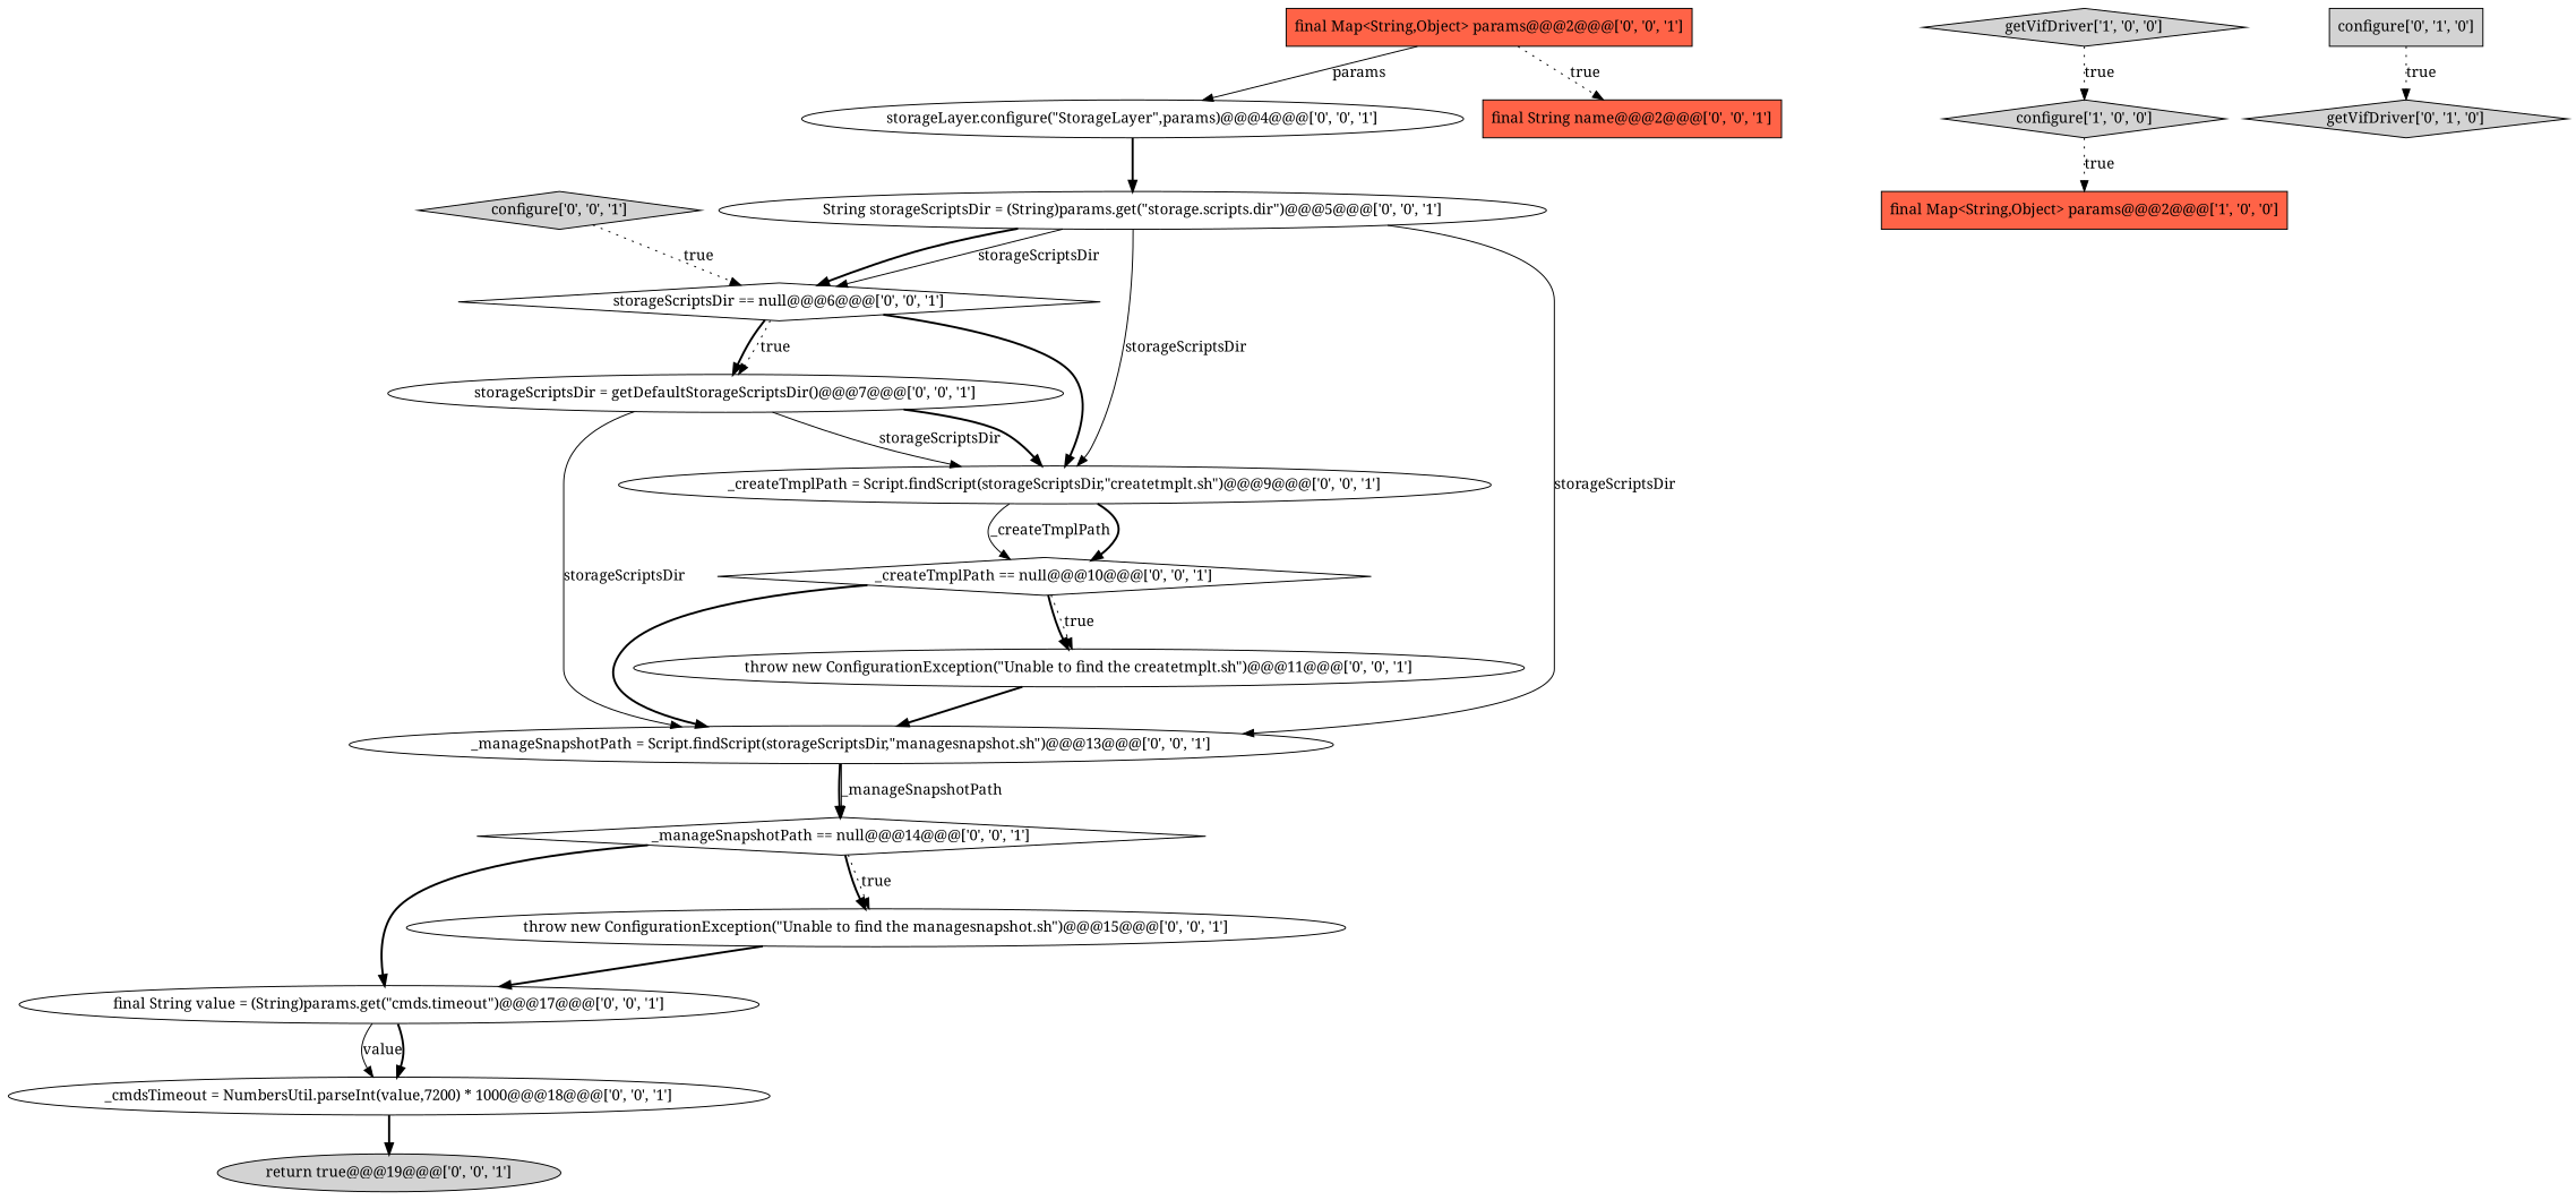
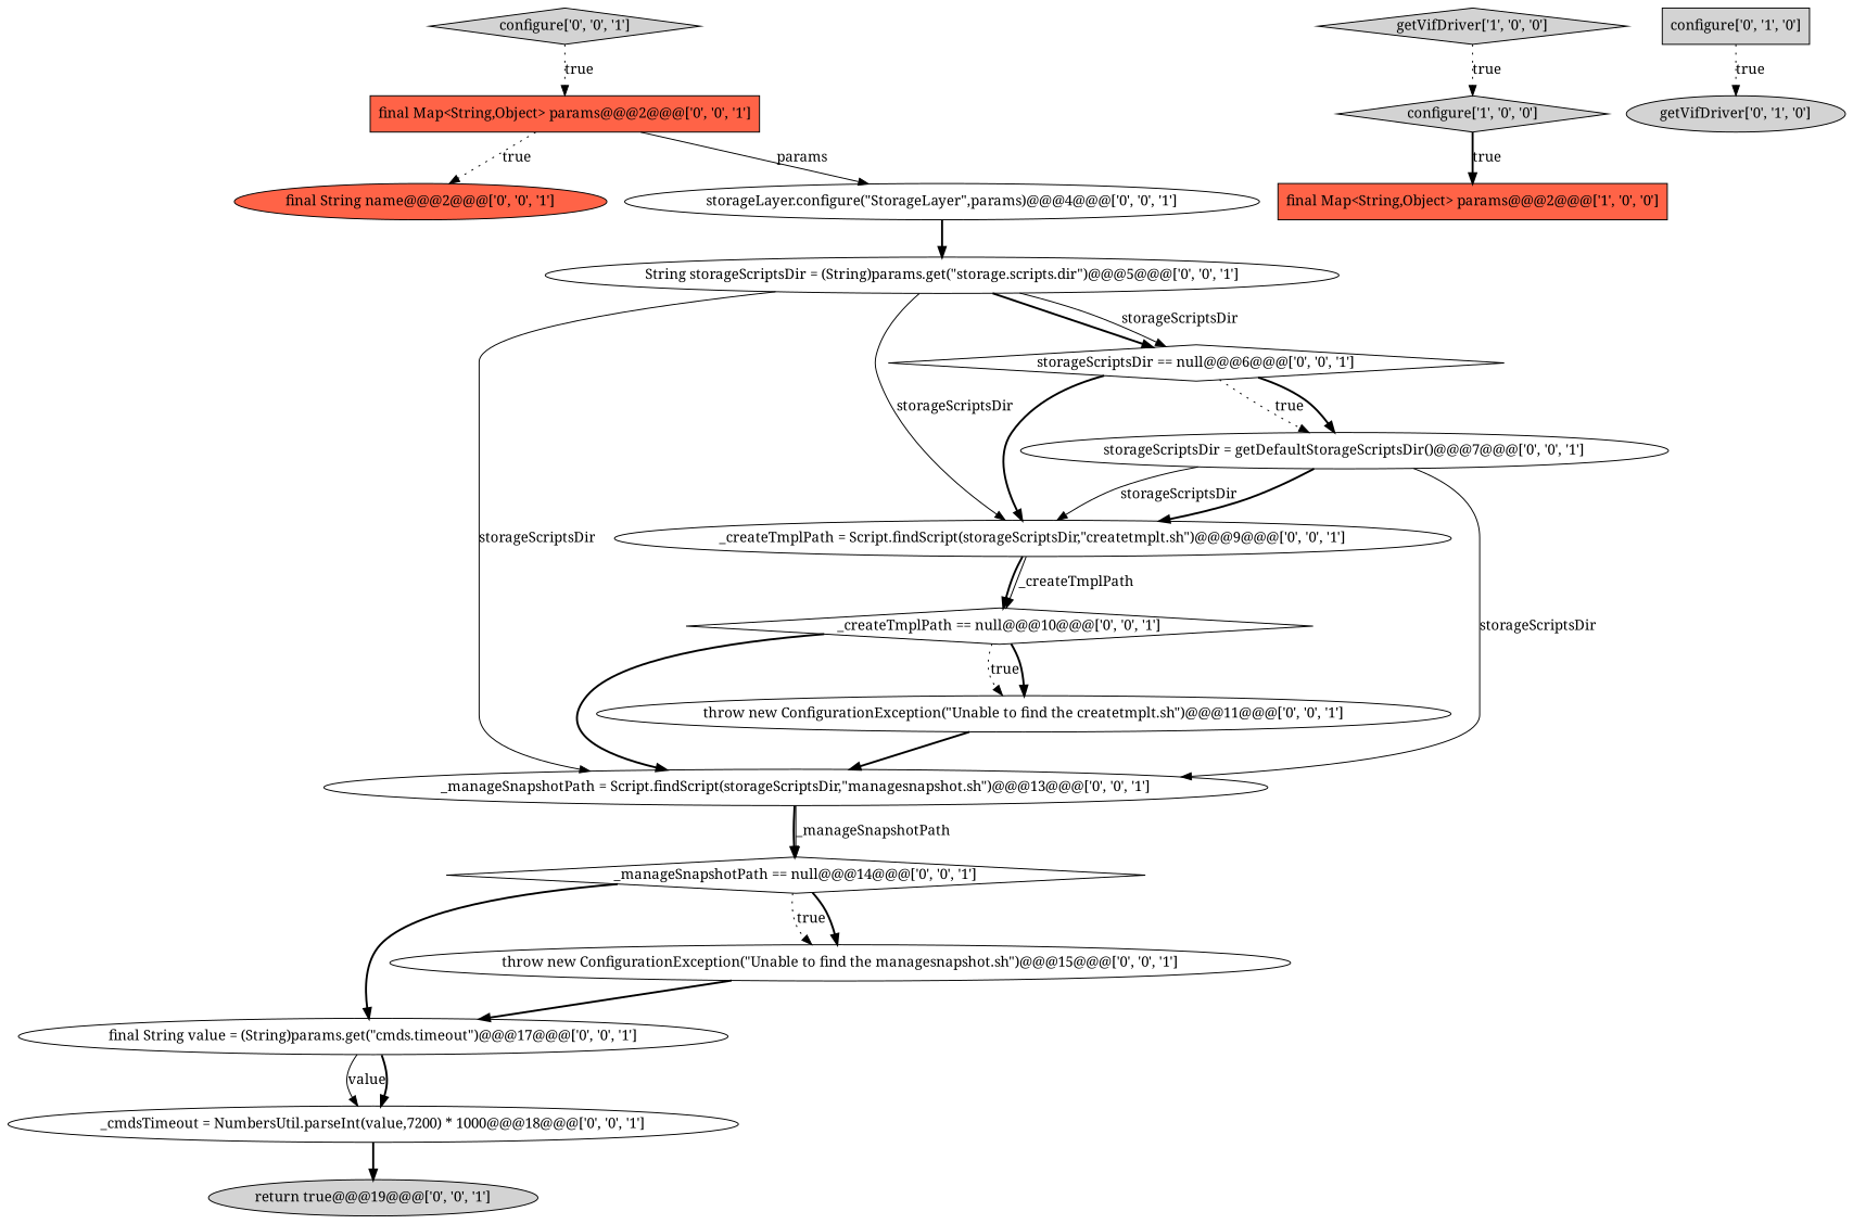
  digraph {
    fontname="Noto Serif"
    node [fillcolor=white fontname="Noto Serif" shape=ellipse style=filled]
    edge [fontname="Noto Serif" style=bold]
    n1 [fillcolor=lightgray label="return true@@@19@@@['0', '0', '1']"]
    n2 [label="_manageSnapshotPath = Script.findScript(storageScriptsDir,\"managesnapshot.sh\")@@@13@@@['0', '0', '1']"]
    n3 [label="_manageSnapshotPath == null@@@14@@@['0', '0', '1']" shape=diamond]
    n4 [label="final String value = (String)params.get(\"cmds.timeout\")@@@17@@@['0', '0', '1']"]
    n5 [label="throw new ConfigurationException(\"Unable to find the managesnapshot.sh\")@@@15@@@['0', '0', '1']"]
    n6 [fillcolor=lightgray label="configure['0', '0', '1']" shape=diamond]
    n7 [fillcolor=tomato label="final Map<String,Object> params@@@2@@@['0', '0', '1']" shape=box]
-   n8 [fillcolor=tomato label="final String name@@@2@@@['0', '0', '1']" shape=box]
+   n8 [fillcolor=tomato label="final String name@@@2@@@['0', '0', '1']"]
    n9 [label="storageLayer.configure(\"StorageLayer\",params)@@@4@@@['0', '0', '1']"]
    n10 [fillcolor=lightgray label="getVifDriver['1', '0', '0']" shape=diamond]
    n11 [fillcolor=lightgray label="configure['1', '0', '0']" shape=diamond]
    n12 [label="_cmdsTimeout = NumbersUtil.parseInt(value,7200) * 1000@@@18@@@['0', '0', '1']"]
    n13 [label="String storageScriptsDir = (String)params.get(\"storage.scripts.dir\")@@@5@@@['0', '0', '1']"]
    n14 [label="_createTmplPath = Script.findScript(storageScriptsDir,\"createtmplt.sh\")@@@9@@@['0', '0', '1']"]
    n15 [label="storageScriptsDir == null@@@6@@@['0', '0', '1']" shape=diamond]
    n16 [label="_createTmplPath == null@@@10@@@['0', '0', '1']" shape=diamond]
    n17 [label="storageScriptsDir = getDefaultStorageScriptsDir()@@@7@@@['0', '0', '1']"]
    n18 [label="throw new ConfigurationException(\"Unable to find the createtmplt.sh\")@@@11@@@['0', '0', '1']"]
    n19 [fillcolor=tomato label="final Map<String,Object> params@@@2@@@['1', '0', '0']" shape=box]
    n20 [fillcolor=lightgray label="configure['0', '1', '0']" shape=box]
-   n21 [fillcolor=lightgray label="getVifDriver['0', '1', '0']" shape=diamond]
+   n21 [fillcolor=lightgray label="getVifDriver['0', '1', '0']"]
    n2 -> n3
    n2 -> n3 [label=_manageSnapshotPath style=solid]
    n3 -> n4
    n3 -> n5 [label=true style=dotted]
    n3 -> n5
    n4 -> n12 [label=value style=solid]
    n4 -> n12
    n5 -> n4
-   n6 -> n15 [label=true style=dotted]
+   n6 -> n7 [label=true style=dotted]
    n7 -> n8 [label=true style=dotted]
    n7 -> n9 [label=params style=solid]
    n9 -> n13
    n10 -> n11 [label=true style=dotted]
-   n11 -> n19 [label=true style=dotted]
+   n11 -> n19 [label=true]
    n12 -> n1
    n13 -> n2 [label=storageScriptsDir style=solid]
    n13 -> n14 [label=storageScriptsDir style=solid]
    n13 -> n15
    n13 -> n15 [label=storageScriptsDir style=solid]
    n14 -> n16
    n14 -> n16 [label=_createTmplPath style=solid]
    n15 -> n14
    n15 -> n17 [label=true style=dotted]
    n15 -> n17
    n16 -> n2
    n16 -> n18 [label=true style=dotted]
    n16 -> n18
    n17 -> n2 [label=storageScriptsDir style=solid]
    n17 -> n14 [label=storageScriptsDir style=solid]
    n17 -> n14
    n18 -> n2
    n20 -> n21 [label=true style=dotted]
  }
